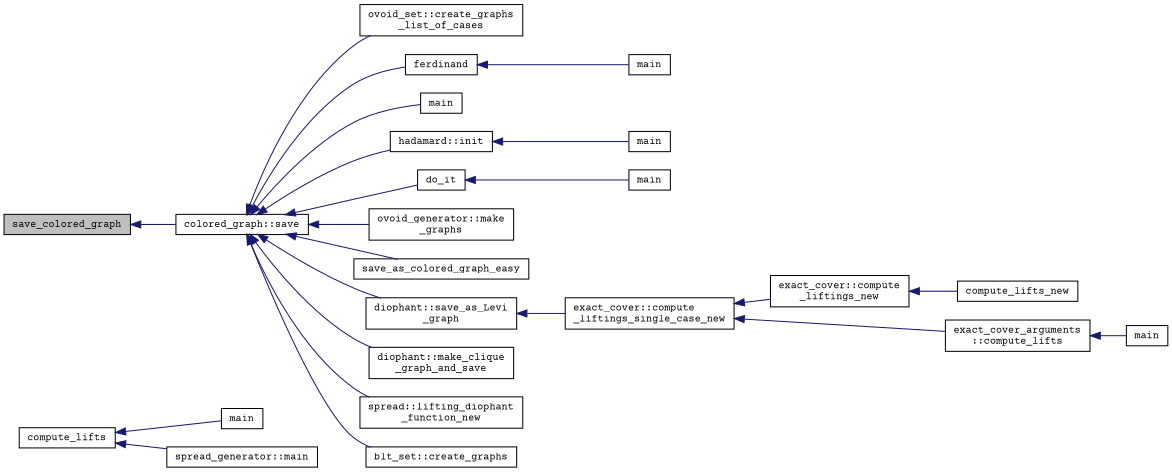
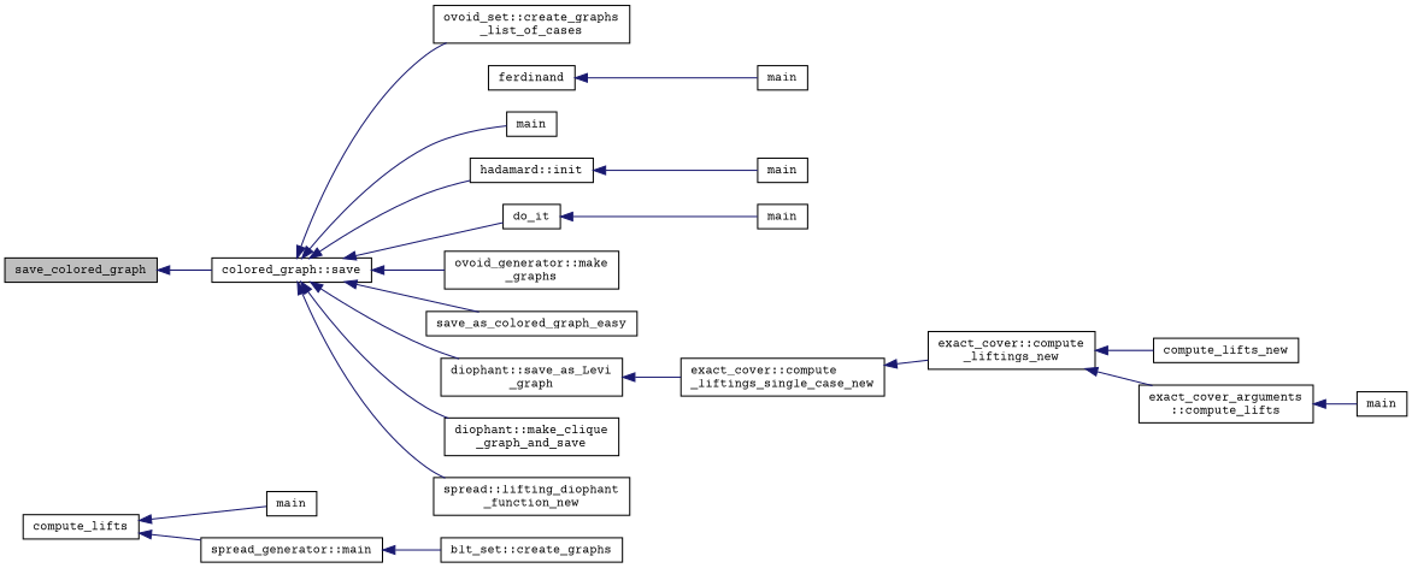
  digraph {
    fontname="Courier Prime"
    rankdir=LR
    node [color=black fillcolor=white fontname="Courier Prime" fontsize=10 shape=record style=filled]
    edge [color=midnightblue dir=back fontname="Courier Prime" fontsize=10 labelfontname=Helvetica labelfontsize=10 style=solid]
    n1 [fillcolor=grey75 fontcolor=black height=0.2 label=save_colored_graph width=0.4]
    n2 [height=0.2 label="colored_graph::save" width=0.4]
    n3 [height=0.2 label="blt_set::create_graphs" width=0.4]
    n4 [height=0.2 label="ovoid_set::create_graphs\l_list_of_cases" width=0.4]
    n5 [height=0.2 label=ferdinand width=0.4]
    n6 [height=0.2 label=main width=0.4]
    n7 [height=0.2 label="hadamard::init" width=0.4]
    n8 [height=0.2 label=do_it width=0.4]
    n9 [height=0.2 label="ovoid_generator::make\l_graphs" width=0.4]
    n10 [height=0.2 label=save_as_colored_graph_easy width=0.4]
    n11 [height=0.2 label="diophant::save_as_Levi\l_graph" width=0.4]
    n12 [height=0.2 label="diophant::make_clique\l_graph_and_save" width=0.4]
    n13 [height=0.2 label="spread::lifting_diophant\l_function_new" width=0.4]
    n14 [height=0.2 label=main width=0.4]
    n15 [height=0.2 label=main width=0.4]
    n16 [height=0.2 label=main width=0.4]
    n17 [height=0.2 label="exact_cover::compute\l_liftings_single_case_new" width=0.4]
    n18 [height=0.2 label="exact_cover::compute\l_liftings_new" width=0.4]
    n19 [height=0.2 label=compute_lifts_new width=0.4]
    n20 [height=0.2 label="exact_cover_arguments\l::compute_lifts" width=0.4]
    n21 [height=0.2 label=main width=0.4]
    n22 [height=0.2 label=compute_lifts width=0.4]
    n23 [height=0.2 label=main width=0.4]
    n24 [height=0.2 label="spread_generator::main" width=0.4]
    n1 -> n2
-   n2 -> n3
+   n24 -> n3
    n2 -> n4
-   n2 -> n5
    n2 -> n6
    n2 -> n7
    n2 -> n8
    n2 -> n9
    n2 -> n10
    n2 -> n11
    n2 -> n12
    n2 -> n13
    n5 -> n14
    n7 -> n15
    n8 -> n16
    n11 -> n17
    n17 -> n18
    n18 -> n19
-   n17 -> n20
+   n18 -> n20
    n20 -> n21
    n22 -> n23
    n22 -> n24
  }
